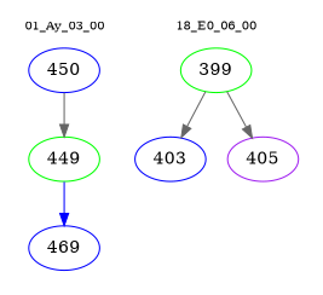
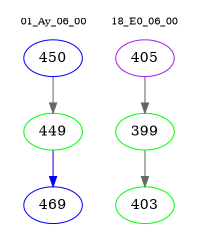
  digraph {
    node [color=blue]
    edge [color=gray40]
    n1 [label=450]
    n2 [color=green label=449]
    n3 [label=469]
-   n4 [label=403]
+   n4 [color=green label=403]
    n5 [color=green label=399]
    n6 [color=purple label=405]
    subgraph cluster_1 {
      color=white
      fontsize=10
-     label="01_Ay_03_00"
+     label="01_Ay_06_00"
      n1
      n2
      n3
    }
    subgraph cluster_2 {
      color=white
      fontsize=10
      label="18_E0_06_00"
      n4
      n5
      n6
    }
    n1 -> n2
    n2 -> n3 [color=blue]
    n5 -> n4
-   n5 -> n6
+   n6 -> n5
  }
